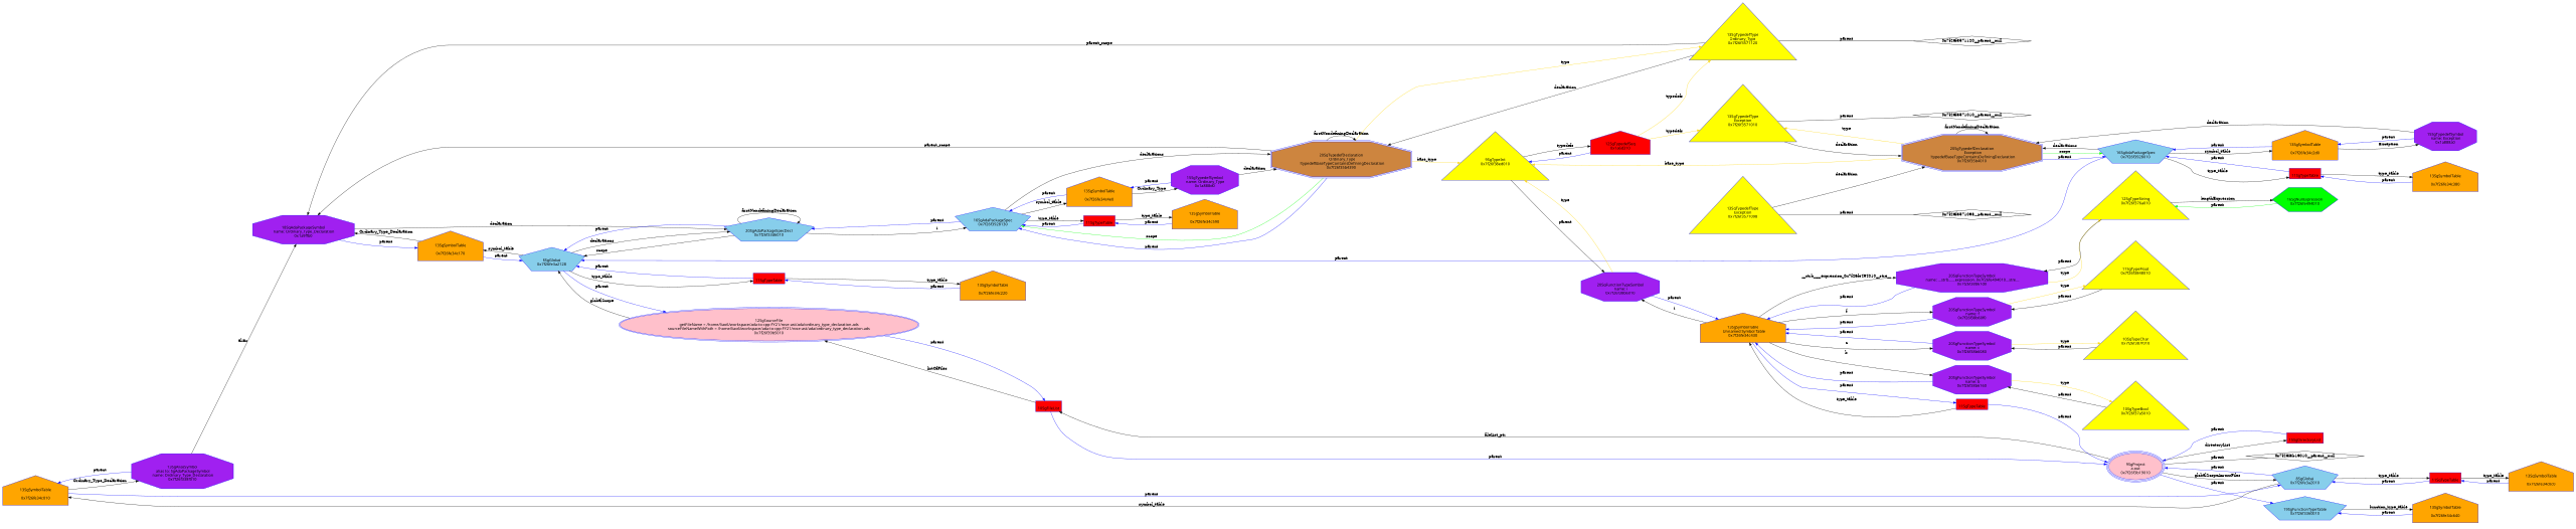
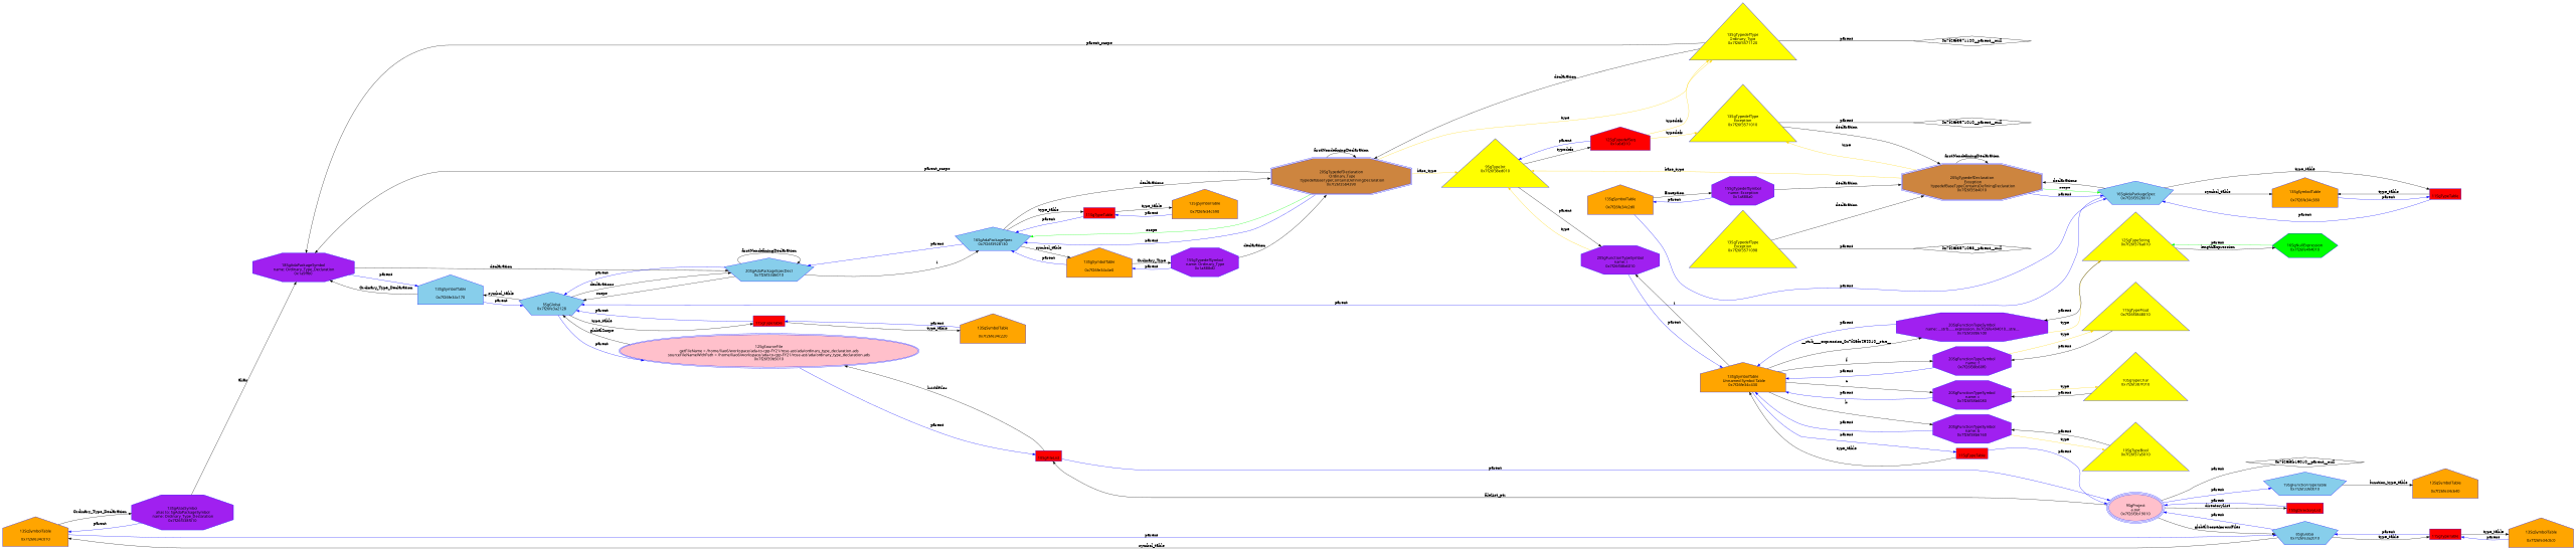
  digraph {
    rankdir=LR
    node [color=blue fillcolor=orange fontcolor=black fontname="7x13bold" peripheries=1 regular=0 shape=polygon sides=5 style=filled]
    edge [dir=forward]
    n1 [label="\n13SgSymbolTable\n  \n  0x7f26fe34c010  " shape=house]
    n2 [fillcolor=purple label="\n13SgAliasSymbol\n alias to: SgAdaPackageSymbol\n name: Ordinary_Type_Declaration\n  0x7f26f338f010  " sides=8]
    n3 [fillcolor=skyblue label="\n8SgGlobal\n  0x7f26fe3a2010  "]
    n4 [fillcolor=purple label="\n18SgAdaPackageSymbol\n name: Ordinary_Type_Declaration\n  0x1a9ffb0  " sides=8]
    n5 [fillcolor=red label="\n11SgTypeTable" sides=4]
    n6 [fillcolor=pink label="\n9SgProject\n  a.out  \n  0x7f26f3b19010  " peripheries=3 shape=ellipse]
-   n7 [label="\n13SgSymbolTable\n  \n  0x7f26fe34c170  " shape=house]
+   n7 [fillcolor=skyblue label="\n13SgSymbolTable\n  \n  0x7f26fe34c170  " shape=house]
    n8 [fillcolor=skyblue label="\n20SgAdaPackageSpecDecl\n  0x7f26f33d6010  "]
    n9 [label="\n13SgSymbolTable\n  \n  0x7f26fe34c0c0  " shape=house]
    n10 [fillcolor=skyblue label="\n19SgFunctionTypeTable\n  0x7f26f3360010  "]
    n11 [fillcolor=red label="\n10SgFileList" sides=4]
    n12 [fillcolor=red label="\n15SgDirectoryList" sides=4]
    "0x7f26f3b19010__parent__null" [shape=diamond color="" fillcolor="" fontcolor="" fontname="" peripheries="" regular="" sides="" style=""]
    n14 [fillcolor=skyblue label="\n8SgGlobal\n  0x7f26fe3a2128  "]
    n15 [fillcolor=red label="\n11SgTypeTable" sides=4]
    n16 [fillcolor=pink label="\n12SgSourceFile\n  getFileName = /home/liao6/workspace/ada-to-cpp-FY21/rose-ast/ada/ordinary_type_declaration.ads  \n  sourceFileNameWithPath = /home/liao6/workspace/ada-to-cpp-FY21/rose-ast/ada/ordinary_type_declaration.ads  \n  0x7f26f39b5010  " peripheries=2 shape=ellipse]
    n17 [fillcolor=skyblue label="\n16SgAdaPackageSpec\n  0x7f26f3928130  "]
    n18 [label="\n13SgSymbolTable\n  \n  0x7f26fe34c220  " shape=house]
    n19 [label="\n13SgSymbolTable\n  \n  0x7f26fe34c2d0  " shape=house]
    n20 [fillcolor=purple label="\n15SgTypedefSymbol\n name: Exception\n  0x1a888a0  " sides=8]
    n21 [fillcolor=skyblue label="\n16SgAdaPackageSpec\n  0x7f26f3928010  "]
    n22 [fillcolor=peru label="\n20SgTypedefDeclaration\n  Exception\n  !typedefBaseTypeContainsDefiningDeclaration\n  0x7f26f35b4010  " peripheries=2 sides=8]
    n23 [fillcolor=red label="\n11SgTypeTable" sides=4]
    n24 [fillcolor=yellow label="\n9SgTypeInt\n  0x7f26f38ed010  \n   \n   " sides=3]
    n25 [fillcolor=yellow label="\n13SgTypedefType\nException\n  0x7f26f3571010  \n   \n   " sides=3]
    n26 [label="\n13SgSymbolTable\n  \n  0x7f26fe34c380  " shape=house]
    n27 [label="\n13SgSymbolTable\n  Unnamed Symbol Table\n  0x7f26fe34c430  " shape=house]
    n28 [fillcolor=purple label="\n20SgFunctionTypeSymbol\n name: __strb____expression_0x7f26fe494010__stre__\n  0x7f26f38b61d0  " sides=8]
    n29 [fillcolor=purple label="\n20SgFunctionTypeSymbol\n name: b\n  0x7f26f38b6160  " sides=8]
    n30 [fillcolor=purple label="\n20SgFunctionTypeSymbol\n name: f\n  0x7f26f38b60f0  " sides=8]
    n31 [fillcolor=purple label="\n20SgFunctionTypeSymbol\n name: c\n  0x7f26f38b6080  " sides=8]
    n32 [fillcolor=purple label="\n20SgFunctionTypeSymbol\n name: i\n  0x7f26f38b6010  " sides=8]
    n33 [fillcolor=red label="\n11SgTypeTable" sides=4]
    n34 [fillcolor=yellow label="\n12SgTypeString\n  0x7f26f376a010  \n   \n   " sides=3]
    n35 [fillcolor=yellow label="\n10SgTypeBool\n  0x7f26f37a5010  \n   \n   " sides=3]
    n36 [fillcolor=yellow label="\n11SgTypeFloat\n  0x7f26f3848010  \n   \n   " sides=3]
    n37 [fillcolor=yellow label="\n10SgTypeChar\n  0x7f26f387f010  \n   \n   " sides=3]
    n38 [fillcolor=green label="\n16SgNullExpression\n  0x7f26fe494010  " sides=6]
    n39 [fillcolor=red label="\n12SgTypedefSeq\n  0x1a6d310  " shape=house]
    n40 [label="\n13SgSymbolTable\n  \n  0x7f26fe34c4e0  " shape=house]
    n41 [fillcolor=purple label="\n15SgTypedefSymbol\n name: Ordinary_Type\n  0x1a888d0  " sides=8]
    n42 [fillcolor=peru label="\n20SgTypedefDeclaration\n  Ordinary_Type\n  !typedefBaseTypeContainsDefiningDeclaration\n  0x7f26f35b4390  " peripheries=2 sides=8]
    n43 [fillcolor=red label="\n11SgTypeTable" sides=4]
    n44 [fillcolor=yellow label="\n13SgTypedefType\nOrdinary_Type\n  0x7f26f3571120  \n   \n   " sides=3]
    n45 [label="\n13SgSymbolTable\n  \n  0x7f26fe34c590  " shape=house]
    n46 [label="\n13SgSymbolTable\n  \n  0x7f26fe34c640  " shape=house]
    "0x7f26f3571010__parent__null" [shape=diamond color="" fillcolor="" fontcolor="" fontname="" peripheries="" regular="" sides="" style=""]
    "0x7f26f3571120__parent__null" [shape=diamond color="" fillcolor="" fontcolor="" fontname="" peripheries="" regular="" sides="" style=""]
    n49 [fillcolor=yellow label="\n13SgTypedefType\nException\n  0x7f26f3571098  \n   \n   " sides=3]
    "0x7f26f3571098__parent__null" [shape=diamond color="" fillcolor="" fontcolor="" fontname="" peripheries="" regular="" sides="" style=""]
    n1 -> n2 [label=Ordinary_Type_Declaration]
    n1 -> n3 [color=blue label=parent]
    n2 -> n1 [color=blue label=parent]
    n2 -> n4 [label=alias]
    n3 -> n1 [label=symbol_table]
    n3 -> n5 [label=type_table]
    n3 -> n6 [color=blue label=parent]
    n4 -> n7 [color=blue label=parent]
    n4 -> n8 [label=declaration]
    n5 -> n3 [color=blue label=parent]
    n5 -> n9 [label=type_table]
    n6 -> n3 [label=globalScopeAcrossFiles]
    n6 -> n10 [color=blue label=parent]
    n6 -> n11 [label=fileList_ptr]
    n6 -> n12 [label=directoryList]
    n6 -> "0x7f26f3b19010__parent__null" [dir=none label=parent]
    n7 -> n4 [label=Ordinary_Type_Declaration]
    n7 -> n14 [color=blue label=parent]
    n8 -> n8 [label=firstNondefiningDeclaration]
    n8 -> n14 [label=scope]
    n8 -> n14 [color=blue label=parent]
    n8 -> n17 [label=i]
    n9 -> n5 [color=blue label=parent]
    n10 -> n46 [label=function_type_table]
    n11 -> n6 [color=blue label=parent]
    n11 -> n16 [label=listOfFiles]
    n12 -> n6 [color=blue label=parent]
    n14 -> n7 [label=symbol_table]
    n14 -> n8 [label=declarations]
    n14 -> n15 [label=type_table]
    n14 -> n16 [color=blue label=parent]
    n15 -> n14 [color=blue label=parent]
    n15 -> n18 [label=type_table]
    n16 -> n11 [color=blue label=parent]
    n16 -> n14 [label=globalScope]
    n17 -> n8 [color=blue label=parent]
    n17 -> n40 [label=symbol_table]
    n17 -> n42 [label=declarations]
    n17 -> n43 [label=type_table]
    n18 -> n15 [color=blue label=parent]
    n19 -> n20 [label=Exception]
    n19 -> n21 [color=blue label=parent]
    n20 -> n19 [color=blue label=parent]
    n20 -> n22 [label=declaration]
    n21 -> n14 [color=blue label=parent]
-   n21 -> n19 [label=symbol_table]
+   n21 -> n26 [label=symbol_table]
    n21 -> n22 [label=declarations]
    n21 -> n23 [label=type_table]
    n22 -> n21 [color=green label=scope]
    n22 -> n21 [color=blue label=parent]
    n22 -> n22 [label=firstNondefiningDeclaration]
    n22 -> n24 [color=gold1 label=base_type]
    n22 -> n25 [color=gold1 label=type]
    n23 -> n21 [color=blue label=parent]
    n23 -> n26 [label=type_table]
    n24 -> n32 [label=parent]
    n24 -> n39 [label=typedefs]
    n25 -> n22 [label=declaration]
    n25 -> "0x7f26f3571010__parent__null" [dir=none label=parent]
    n26 -> n23 [color=blue label=parent]
    n27 -> n28 [label=__strb____expression_0x7f26fe494010__stre__]
    n27 -> n29 [label=b]
    n27 -> n30 [label=f]
    n27 -> n31 [label=c]
    n27 -> n32 [label=i]
    n27 -> n33 [color=blue label=parent]
    n28 -> n27 [color=blue label=parent]
    n28 -> n34 [color=gold1 label=type]
    n29 -> n27 [color=blue label=parent]
    n29 -> n35 [color=gold1 label=type]
    n30 -> n27 [color=blue label=parent]
    n30 -> n36 [color=gold1 label=type]
    n31 -> n27 [color=blue label=parent]
    n31 -> n37 [color=gold1 label=type]
    n32 -> n24 [color=gold1 label=type]
    n32 -> n27 [color=blue label=parent]
    n33 -> n6 [color=blue label=parent]
    n33 -> n27 [label=type_table]
    n34 -> n28 [label=parent]
    n34 -> n38 [label=lengthExpression]
    n35 -> n29 [label=parent]
    n36 -> n30 [label=parent]
    n37 -> n31 [label=parent]
    n38 -> n34 [color=green label=parent]
    n39 -> n24 [color=blue label=parent]
    n39 -> n25 [color=gold1 label=typedefs]
    n39 -> n44 [color=gold1 label=typedefs]
    n40 -> n17 [color=blue label=parent]
    n40 -> n41 [label=Ordinary_Type]
    n41 -> n40 [color=blue label=parent]
    n41 -> n42 [label=declaration]
    n42 -> n4 [label=parent_scope]
    n42 -> n17 [color=green label=scope]
    n42 -> n17 [color=blue label=parent]
    n42 -> n24 [color=gold1 label=base_type]
    n42 -> n42 [label=firstNondefiningDeclaration]
    n42 -> n44 [color=gold1 label=type]
    n43 -> n17 [color=blue label=parent]
    n43 -> n45 [label=type_table]
    n44 -> n4 [label=parent_scope]
    n44 -> n42 [label=declaration]
    n44 -> "0x7f26f3571120__parent__null" [dir=none label=parent]
    n45 -> n43 [color=blue label=parent]
-   n46 -> n10 [color=blue label=parent]
    n49 -> n22 [label=declaration]
    n49 -> "0x7f26f3571098__parent__null" [dir=none label=parent]
  }
